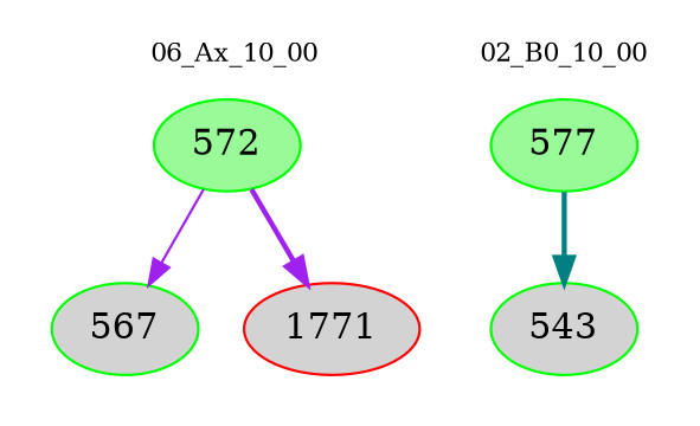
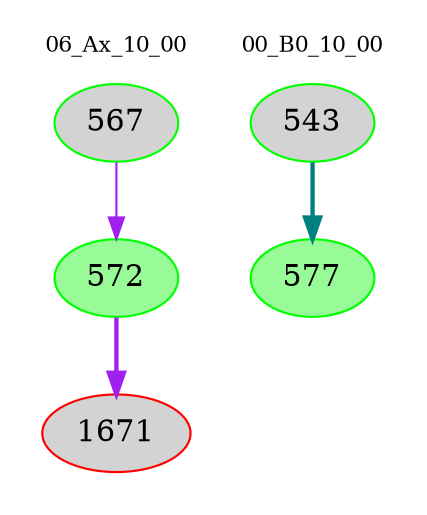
  digraph {
    fontname="DejaVu Serif"
    node [color=green fillcolor=lightgrey fontname="DejaVu Serif" style=filled]
    edge [color=purple fontname="DejaVu Serif" style=bold]
    n1 [fillcolor=palegreen label=572]
    n2 [label=567]
-   n3 [color=red label=1771]
+   n3 [color=red label=1671]
    n4 [label=543]
    n5 [fillcolor=palegreen label=577]
    subgraph cluster_1 {
      color=white
      fontsize=10
      label="06_Ax_10_00"
      n1
      n2
      n3
    }
    subgraph cluster_2 {
      color=white
      fontsize=10
-     label="02_B0_10_00"
+     label="00_B0_10_00"
      n4
      n5
    }
-   n1 -> n2 [style=solid]
+   n2 -> n1 [style=solid]
    n1 -> n3
-   n5 -> n4 [color=teal]
+   n4 -> n5 [color=teal]
  }
